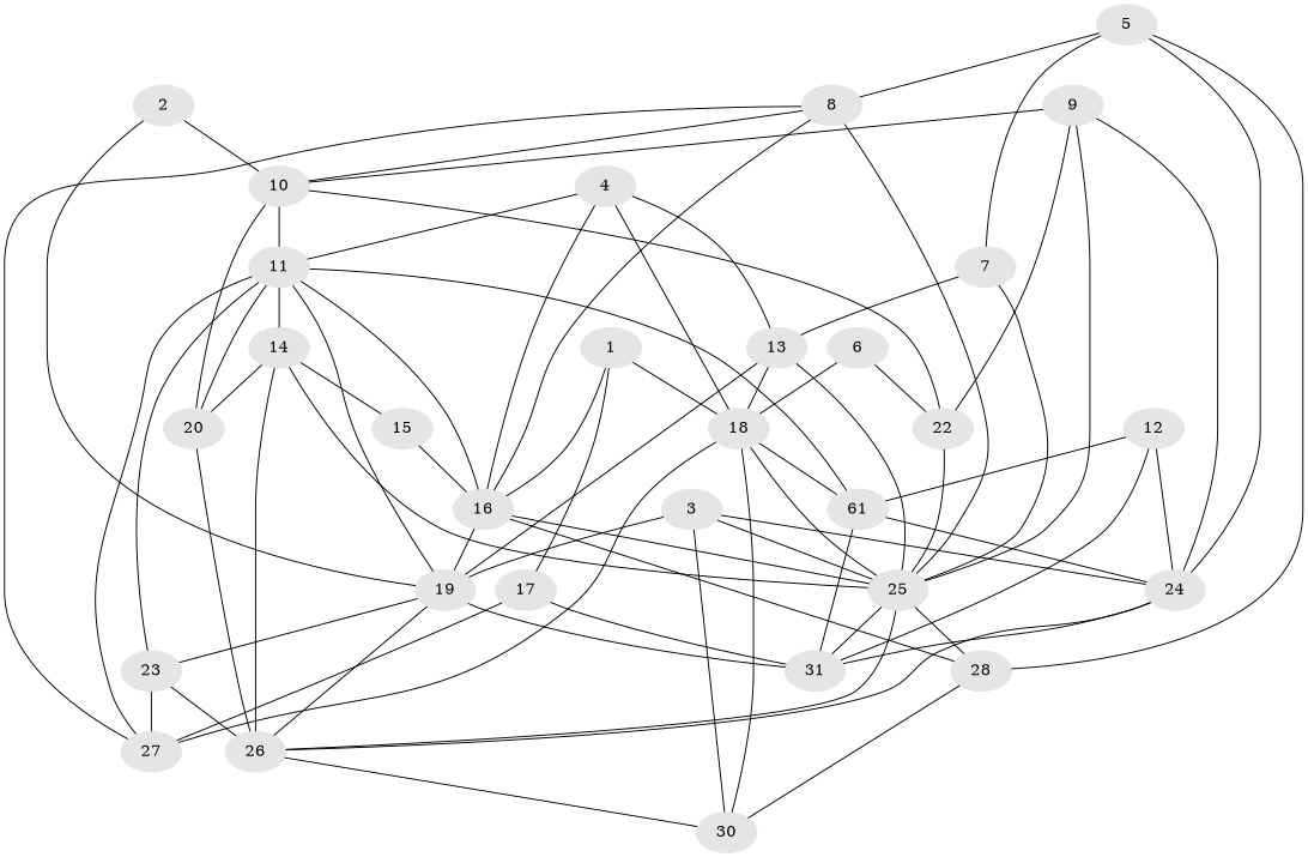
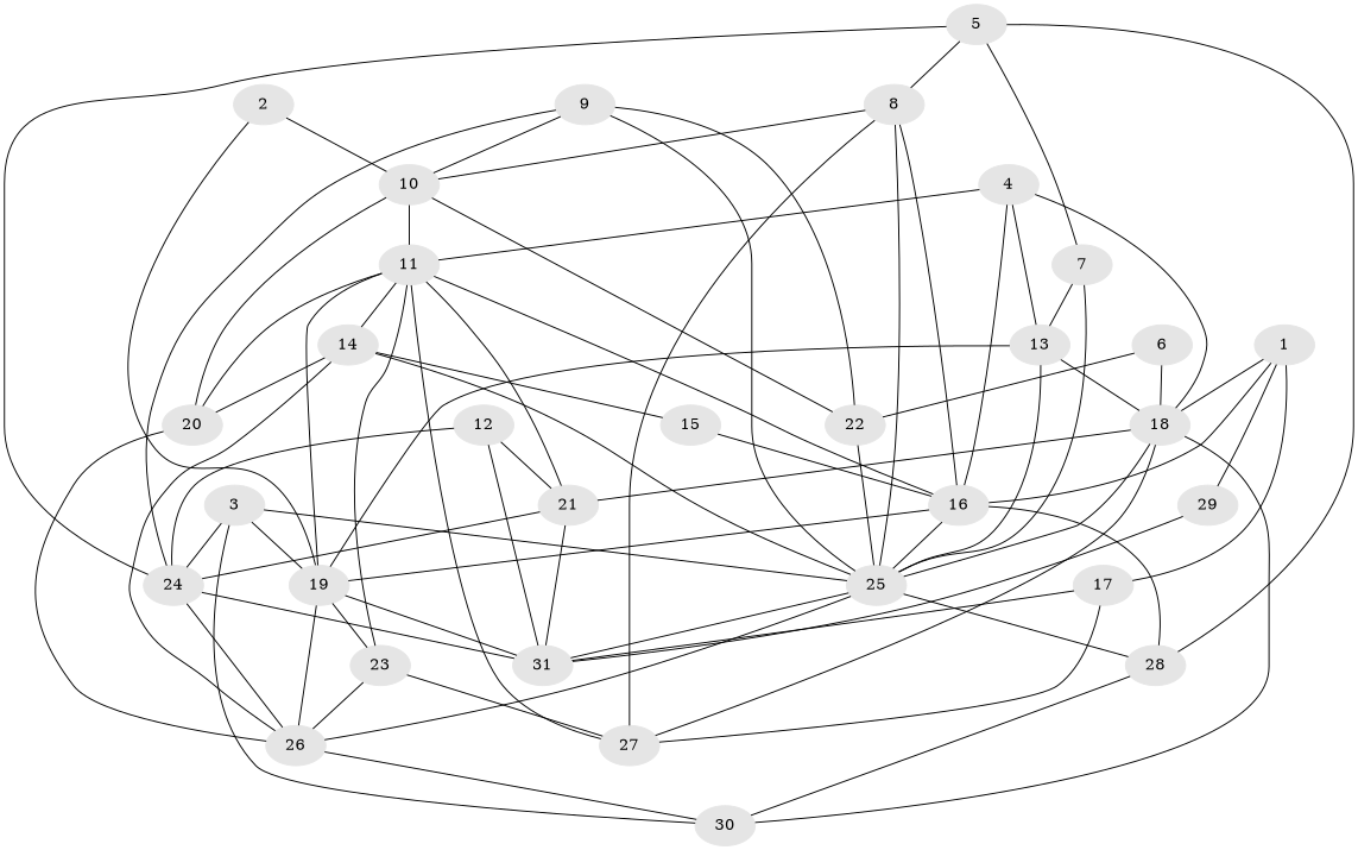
  graph {
    node [color=gray90 style=filled]
    edge [weight=1.0]
    1
    16
    17
    18
+   29
    19
    25
    28
    27
    31
    30
-   21 [label=61]
+   21
    2
    10
    11
    22
    20
    23
    26
    3
    24
    4
    13
    14
    5
    7
    8
    6
    9
    15
    12
    1 -- 16 [weight=2.0]
    1 -- 17
    1 -- 18
+   1 -- 29
    16 -- 19
    16 -- 25
    16 -- 28
    17 -- 27
    17 -- 31
    18 -- 25
    18 -- 27
    18 -- 30
    18 -- 21
+   29 -- 31
    19 -- 31 [weight=2.0]
    19 -- 23
    19 -- 26
    25 -- 28
    25 -- 31
    25 -- 26
    28 -- 30
    21 -- 31
    21 -- 24
    2 -- 19
    2 -- 10
    10 -- 11
    10 -- 22
    10 -- 20 [weight=2.0]
    11 -- 16
    11 -- 19
    11 -- 27
    11 -- 21
    11 -- 20
    11 -- 23
    11 -- 14 [weight=2.0]
    22 -- 25
    20 -- 26 [weight=3.0]
    23 -- 27
    23 -- 26
    26 -- 30
    3 -- 19
    3 -- 25
    3 -- 30
    3 -- 24
    24 -- 31
    24 -- 26
    4 -- 16
    4 -- 18
    4 -- 11
    4 -- 13
    13 -- 18
    13 -- 19
    13 -- 25
    14 -- 25
    14 -- 20
    14 -- 26
    14 -- 15
    5 -- 28
    5 -- 24
    5 -- 7
    5 -- 8
    7 -- 25
    7 -- 13
    8 -- 16
    8 -- 25
    8 -- 27
    8 -- 10
    6 -- 18
    6 -- 22
    9 -- 25
    9 -- 10
    9 -- 22
    9 -- 24
    15 -- 16
    12 -- 31
    12 -- 21
    12 -- 24 [weight=2.0]
  }
